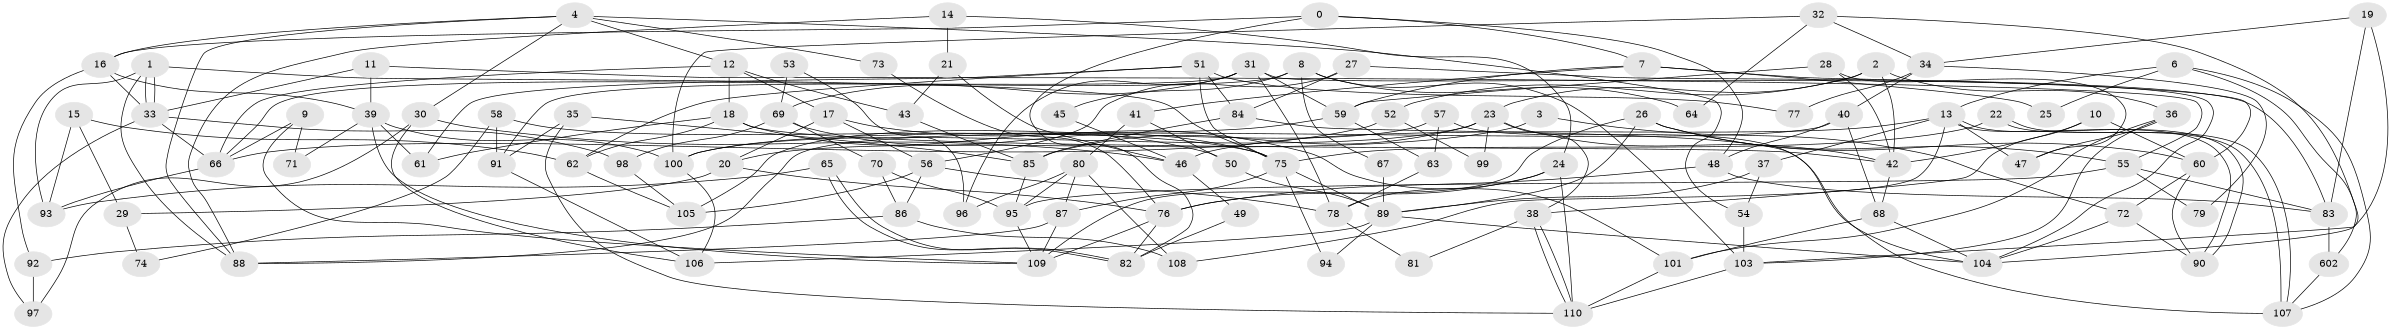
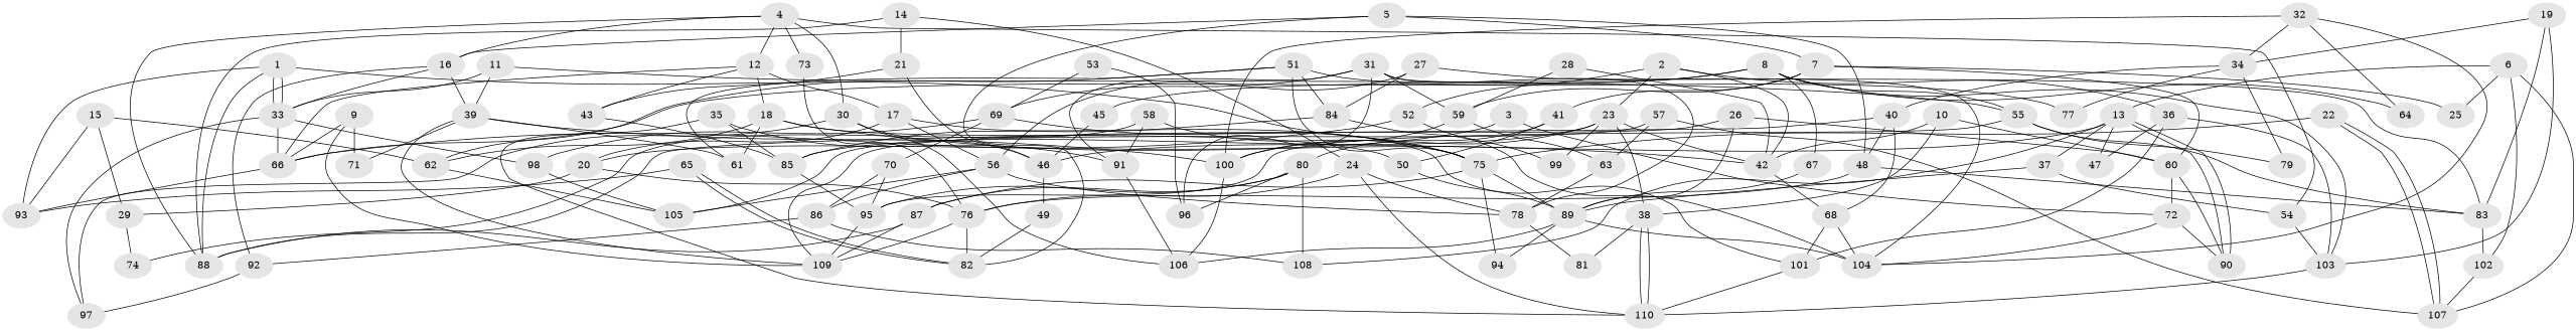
  graph {
    node [color=gray90 style=filled]
    1
    33
    75
    88
    93
    66
    97
    98
    89
    87
    94
    2
    23
    36
    42
    52
    38
    85
    99
    100
    103
    47
    101
    68
    3
    20
    72
    29
    76
    90
    104
    4
    12
    16
    30
    54
    73
    17
    18
    43
    92
    39
    46
    106
-   5 [label=0]
+   5
    7
    48
    82
    25
    41
    59
    60
    83
    6
    13
-   102 [label=602]
+   102
    107
    37
    108
    50
    80
    63
    8
    45
    55
    64
    67
    79
    95
    110
    9
    71
    109
    10
    81
    11
    61
    56
    62
    49
    14
    21
    24
    78
    15
    74
    105
    86
    19
    34
    40
    77
    22
    26
    27
    84
    28
    31
    69
    91
    96
    70
    32
    35
    51
    53
    57
    58
    65
    1 -- 33
    1 -- 33
    1 -- 75
    1 -- 88
    1 -- 93
    33 -- 66
    33 -- 97
    33 -- 98
    75 -- 89
    75 -- 87
    75 -- 94
    66 -- 93
    98 -- 105
    89 -- 94
    89 -- 104
    89 -- 106
    87 -- 88
    87 -- 109
    2 -- 23
    2 -- 36
    2 -- 42
    2 -- 52
    23 -- 42
    23 -- 38
    23 -- 85
    23 -- 99
    23 -- 100
    36 -- 103
    36 -- 47
    36 -- 101
    42 -- 68
    52 -- 66
    52 -- 99
    38 -- 110
    38 -- 110
    38 -- 81
    85 -- 95
    100 -- 106
    103 -- 110
    101 -- 110
    68 -- 101
    68 -- 104
    3 -- 20
    3 -- 72
    20 -- 29
    20 -- 76
    72 -- 90
    72 -- 104
    29 -- 74
    76 -- 82
    76 -- 109
    4 -- 88
    4 -- 12
    4 -- 16
    4 -- 30
    4 -- 54
    4 -- 73
    12 -- 66
    12 -- 17
    12 -- 18
    12 -- 43
    16 -- 33
    16 -- 92
    16 -- 39
    30 -- 97
    30 -- 46
    30 -- 106
    54 -- 103
    73 -- 76
    17 -- 101
    17 -- 20
    17 -- 56
    18 -- 42
    18 -- 50
    18 -- 61
    18 -- 62
    43 -- 85
    92 -- 97
    39 -- 100
    39 -- 71
    39 -- 109
    39 -- 61
    46 -- 49
    5 -- 16
    5 -- 7
    5 -- 48
    5 -- 82
    7 -- 25
    7 -- 41
    7 -- 59
    7 -- 60
    48 -- 76
    48 -- 83
    41 -- 50
    41 -- 80
    59 -- 100
    59 -- 63
    60 -- 72
    60 -- 90
    83 -- 102
    6 -- 25
    6 -- 13
    6 -- 102
    6 -- 107
    13 -- 47
    13 -- 90
    13 -- 90
    13 -- 46
    13 -- 37
    13 -- 108
    102 -- 107
    37 -- 89
    37 -- 54
    50 -- 89
    80 -- 87
    80 -- 108
    80 -- 95
    80 -- 96
    63 -- 78
    8 -- 66
    8 -- 103
    8 -- 45
-   26 -- 55
+   8 -- 55
    8 -- 64
    8 -- 67
    45 -- 46
    55 -- 83
    55 -- 79
    55 -- 95
    67 -- 89
    95 -- 109
    9 -- 66
    9 -- 71
    9 -- 109
    10 -- 42
    10 -- 38
    10 -- 60
    11 -- 33
    11 -- 39
    11 -- 55
    56 -- 78
    56 -- 105
    56 -- 86
    62 -- 105
    49 -- 82
    14 -- 88
    14 -- 21
    14 -- 24
    21 -- 43
    21 -- 46
    24 -- 76
    24 -- 110
    24 -- 78
    78 -- 81
    15 -- 93
    15 -- 29
    15 -- 62
    86 -- 92
    86 -- 108
    19 -- 103
    19 -- 83
    19 -- 34
    34 -- 79
    34 -- 40
    34 -- 77
    40 -- 88
    40 -- 68
    40 -- 48
    22 -- 75
    22 -- 107
    22 -- 107
    26 -- 89
    26 -- 60
    26 -- 109
    27 -- 83
    27 -- 56
    27 -- 84
    84 -- 85
    84 -- 104
    28 -- 42
-   28 -- 47
    28 -- 59
    31 -- 104
    31 -- 59
    31 -- 78
    31 -- 69
    31 -- 91
    31 -- 96
    69 -- 75
    69 -- 98
    69 -- 70
    91 -- 106
    70 -- 95
    70 -- 86
    32 -- 100
    32 -- 104
    32 -- 64
    32 -- 34
    35 -- 85
    35 -- 110
    35 -- 91
    51 -- 75
    51 -- 61
    51 -- 62
    51 -- 77
    51 -- 84
    53 -- 69
    53 -- 96
    57 -- 107
    57 -- 63
    57 -- 105
    58 -- 75
    58 -- 74
    58 -- 91
    65 -- 93
    65 -- 82
    65 -- 82
  }
